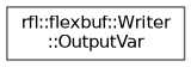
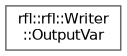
  digraph {
    rankdir=TB
-   n1 [color=grey40 fillcolor=white fontname=Helvetica fontsize=10 height=0.2 label="rfl::flexbuf::Writer\l::OutputVar" shape=box style=filled width=0.4]
+   n1 [color=grey40 fillcolor=white fontname=Helvetica fontsize=10 height=0.2 label="rfl::rfl::Writer\l::OutputVar" shape=box style=filled width=0.4]
  }
